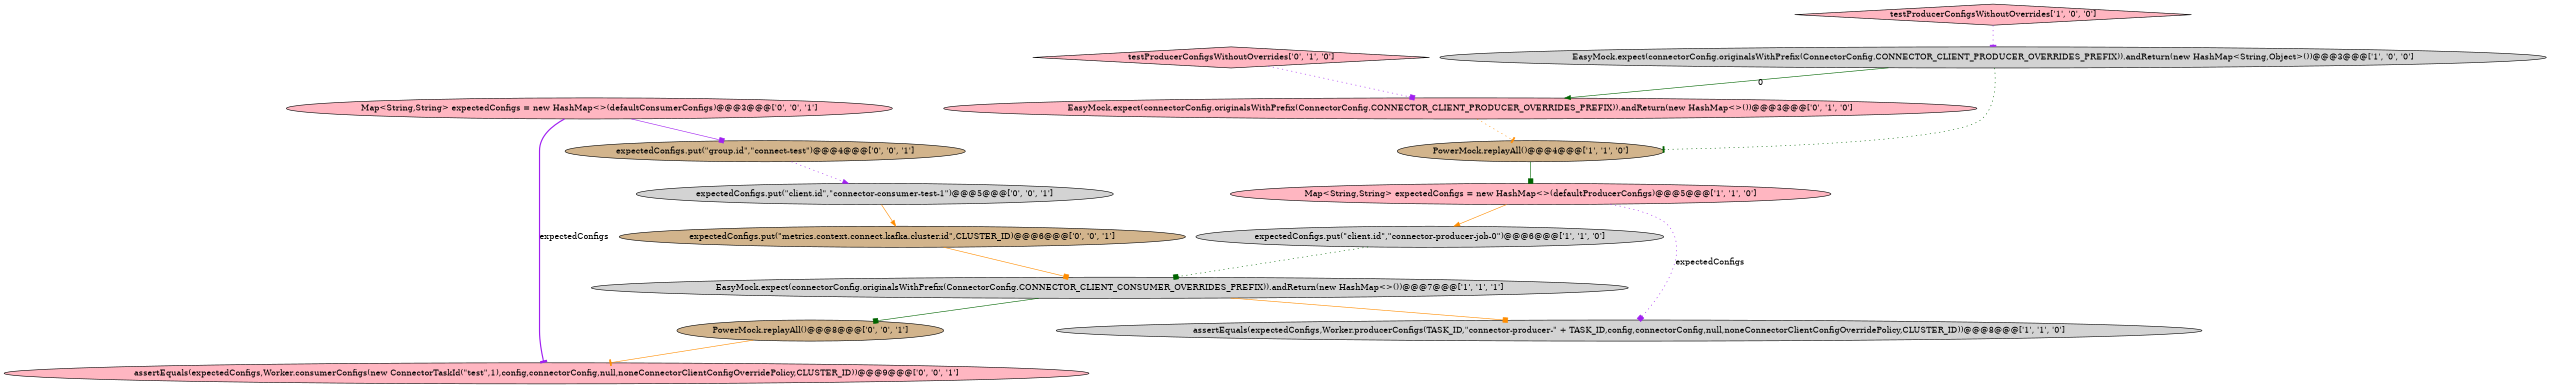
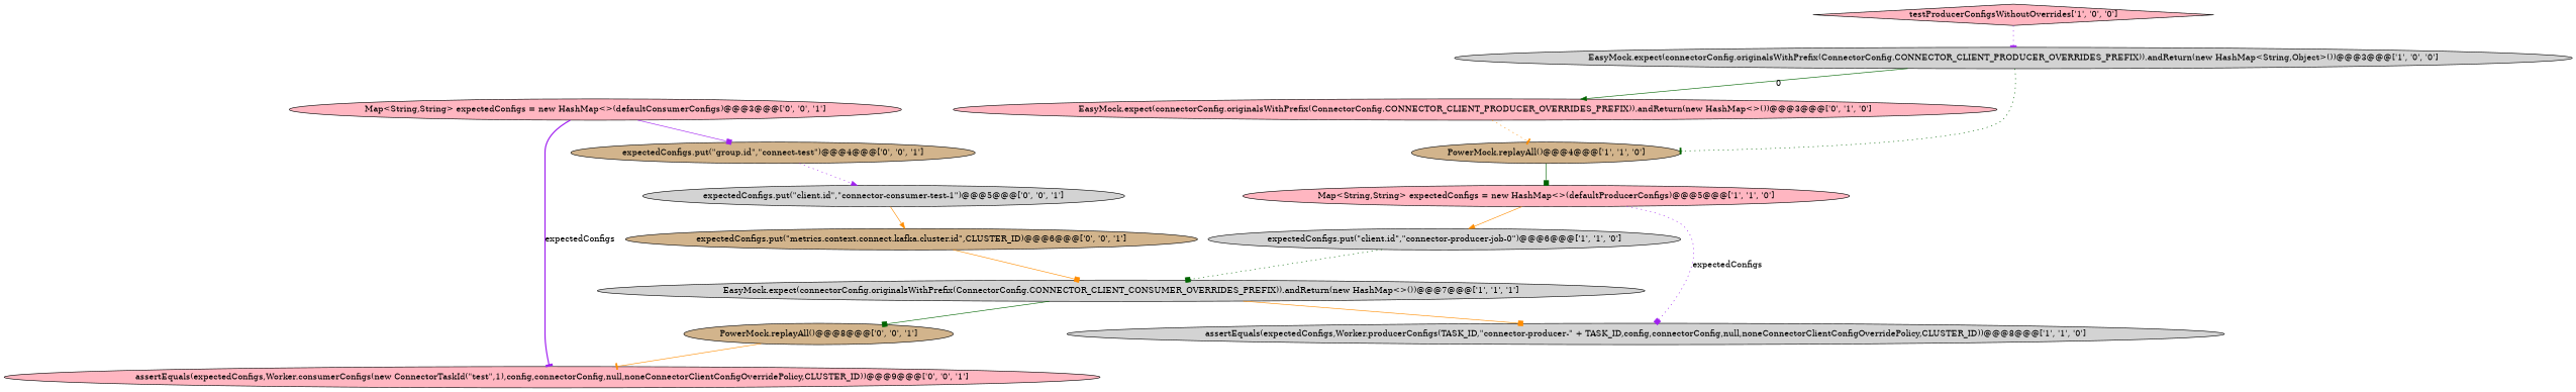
  digraph {
    node [fillcolor=lightpink shape=ellipse style=filled]
    edge [arrowhead=box color=purple style=solid]
    n1 [fillcolor=lightgrey label="assertEquals(expectedConfigs,Worker.producerConfigs(TASK_ID,\"connector-producer-\" + TASK_ID,config,connectorConfig,null,noneConnectorClientConfigOverridePolicy,CLUSTER_ID))@@@8@@@['1', '1', '0']"]
    n2 [label="testProducerConfigsWithoutOverrides['1', '0', '0']" shape=diamond]
    n3 [fillcolor=lightgrey label="EasyMock.expect(connectorConfig.originalsWithPrefix(ConnectorConfig.CONNECTOR_CLIENT_PRODUCER_OVERRIDES_PREFIX)).andReturn(new HashMap<String,Object>())@@@3@@@['1', '0', '0']"]
    n4 [label="EasyMock.expect(connectorConfig.originalsWithPrefix(ConnectorConfig.CONNECTOR_CLIENT_PRODUCER_OVERRIDES_PREFIX)).andReturn(new HashMap<>())@@@3@@@['0', '1', '0']"]
    n5 [fillcolor=tan label="PowerMock.replayAll()@@@4@@@['1', '1', '0']"]
    n6 [label="Map<String,String> expectedConfigs = new HashMap<>(defaultConsumerConfigs)@@@3@@@['0', '0', '1']"]
    n7 [fillcolor=tan label="expectedConfigs.put(\"group.id\",\"connect-test\")@@@4@@@['0', '0', '1']"]
    n8 [label="assertEquals(expectedConfigs,Worker.consumerConfigs(new ConnectorTaskId(\"test\",1),config,connectorConfig,null,noneConnectorClientConfigOverridePolicy,CLUSTER_ID))@@@9@@@['0', '0', '1']"]
    n9 [fillcolor=lightgrey label="expectedConfigs.put(\"client.id\",\"connector-consumer-test-1\")@@@5@@@['0', '0', '1']"]
    n10 [fillcolor=tan label="expectedConfigs.put(\"metrics.context.connect.kafka.cluster.id\",CLUSTER_ID)@@@6@@@['0', '0', '1']"]
    n11 [fillcolor=lightgrey label="expectedConfigs.put(\"client.id\",\"connector-producer-job-0\")@@@6@@@['1', '1', '0']"]
    n12 [fillcolor=lightgrey label="EasyMock.expect(connectorConfig.originalsWithPrefix(ConnectorConfig.CONNECTOR_CLIENT_CONSUMER_OVERRIDES_PREFIX)).andReturn(new HashMap<>())@@@7@@@['1', '1', '1']"]
    n13 [fillcolor=tan label="PowerMock.replayAll()@@@8@@@['0', '0', '1']"]
    n14 [label="Map<String,String> expectedConfigs = new HashMap<>(defaultProducerConfigs)@@@5@@@['1', '1', '0']"]
-   n15 [label="testProducerConfigsWithoutOverrides['0', '1', '0']" shape=diamond]
    n2 -> n3 [arrowhead=tee style=dotted]
    n3 -> n4 [arrowhead=normal color=darkgreen label=0]
    n3 -> n5 [arrowhead=tee color=darkgreen style=dotted]
    n4 -> n5 [arrowhead=tee color=darkorange style=dotted]
    n5 -> n14 [color=darkgreen]
    n6 -> n7
    n6 -> n8 [arrowhead=tee label=expectedConfigs style=bold]
    n7 -> n9 [arrowhead=normal style=dotted]
    n9 -> n10 [arrowhead=normal color=darkorange]
    n10 -> n12 [color=darkorange]
    n11 -> n12 [color=darkgreen style=dotted]
    n12 -> n1 [color=darkorange]
    n12 -> n13 [color=darkgreen]
    n13 -> n8 [arrowhead=tee color=darkorange]
    n14 -> n1 [label=expectedConfigs style=dotted]
    n14 -> n11 [arrowhead=normal color=darkorange]
-   n15 -> n4 [style=dotted]
  }
